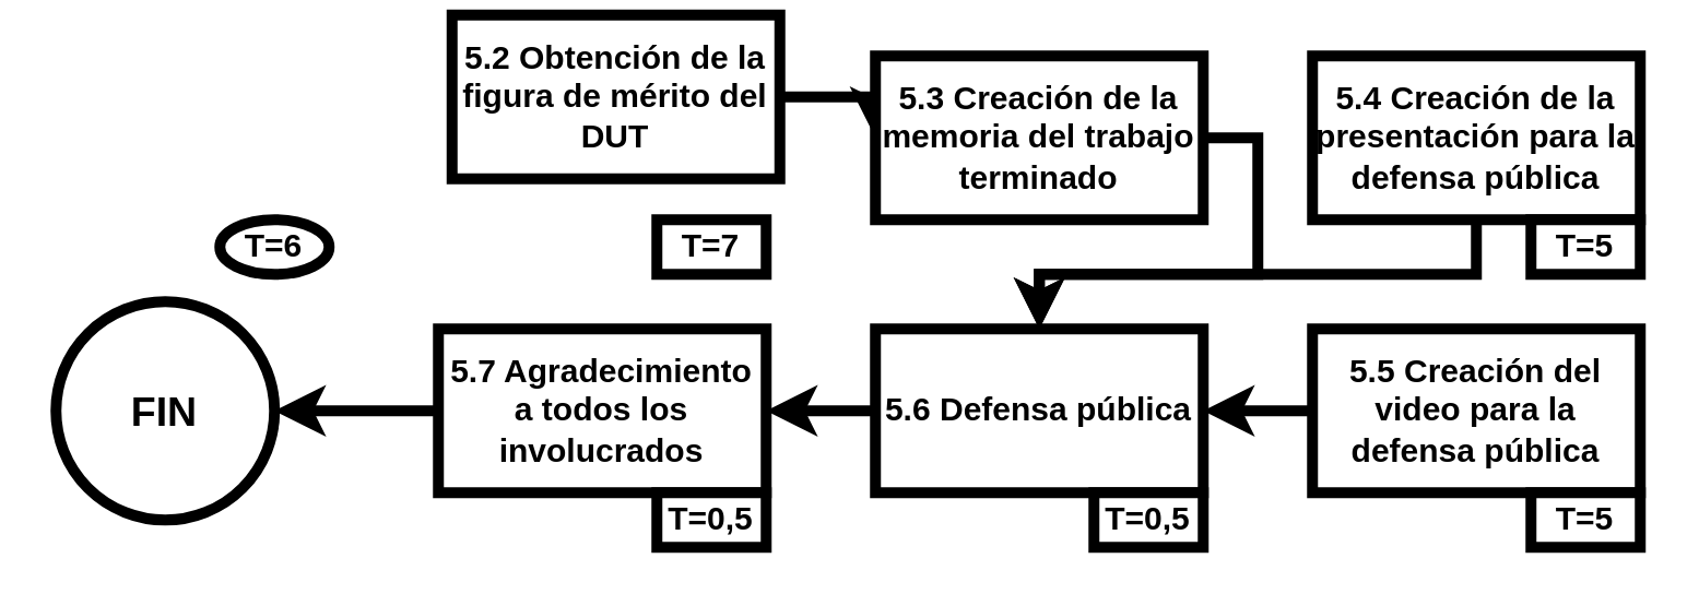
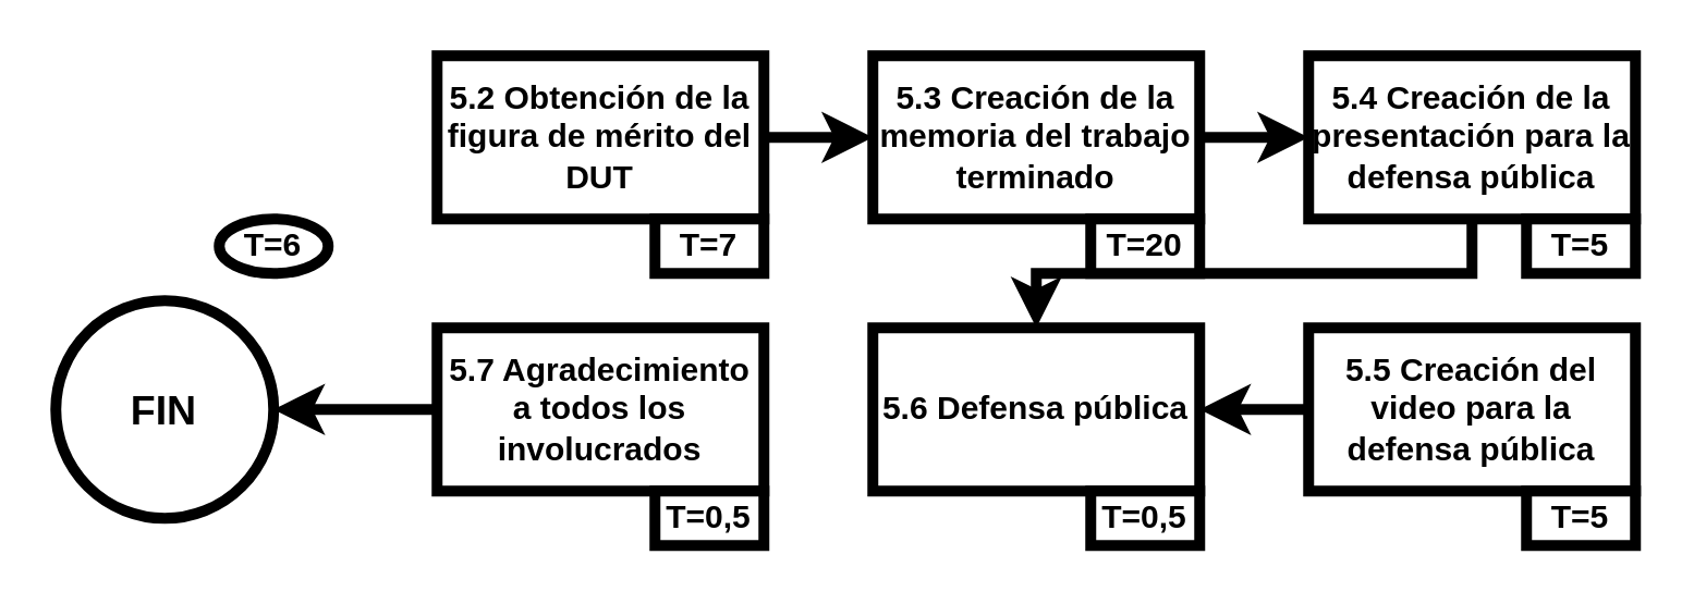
  <mxCell id="0" />
  <mxCell id="1" parent="0" />
  <mxCell id="2" style="edgeStyle=orthogonalEdgeStyle;rounded=0;orthogonalLoop=1;jettySize=auto;html=1;exitX=1;exitY=0.5;exitDx=0;exitDy=0;entryX=0;entryY=0.5;entryDx=0;entryDy=0;strokeWidth=4;" edge="1" parent="1" source="3" target="5"><mxGeometry relative="1" as="geometry" /></mxCell>
- <mxCell id="3" value="&lt;b&gt;5.2 Obtención de la figura de mérito del DUT&lt;/b&gt;" style="rounded=0;whiteSpace=wrap;html=1;strokeWidth=4;" vertex="1" parent="1"><mxGeometry x="165" y="5" width="120" height="60" as="geometry" /></mxCell>
- <mxCell id="4" style="edgeStyle=orthogonalEdgeStyle;rounded=0;orthogonalLoop=1;jettySize=auto;html=1;exitX=1;exitY=0.5;exitDx=0;exitDy=0;strokeWidth=4;" edge="1" parent="1" source="5" target="11"><mxGeometry relative="1" as="geometry" /></mxCell>
+ <mxCell id="3" value="&lt;b&gt;5.2 Obtención de la figura de mérito del DUT&lt;/b&gt;" style="rounded=0;whiteSpace=wrap;html=1;strokeWidth=4;" vertex="1" parent="1"><mxGeometry x="160" y="20" width="120" height="60" as="geometry" /></mxCell>
+ <mxCell id="4" style="edgeStyle=orthogonalEdgeStyle;rounded=0;orthogonalLoop=1;jettySize=auto;html=1;exitX=1;exitY=0.5;exitDx=0;exitDy=0;entryX=0;entryY=0.5;entryDx=0;entryDy=0;strokeWidth=4;" edge="1" parent="1" source="5" target="7"><mxGeometry relative="1" as="geometry" /></mxCell>
  <mxCell id="5" value="&lt;b&gt;5.3 Creación de la memoria del trabajo terminado&lt;/b&gt;" style="rounded=0;whiteSpace=wrap;html=1;strokeWidth=4;" vertex="1" parent="1"><mxGeometry x="320" y="20" width="120" height="60" as="geometry" /></mxCell>
  <mxCell id="6" style="edgeStyle=orthogonalEdgeStyle;rounded=0;orthogonalLoop=1;jettySize=auto;html=1;exitX=0.5;exitY=1;exitDx=0;exitDy=0;strokeWidth=4;" edge="1" parent="1" source="7" target="11"><mxGeometry relative="1" as="geometry" /></mxCell>
  <mxCell id="7" value="&lt;b&gt;5.4 Creación de la presentación para la defensa pública&lt;/b&gt;" style="rounded=0;whiteSpace=wrap;html=1;strokeWidth=4;" vertex="1" parent="1"><mxGeometry x="480" y="20" width="120" height="60" as="geometry" /></mxCell>
  <mxCell id="8" style="edgeStyle=orthogonalEdgeStyle;rounded=0;orthogonalLoop=1;jettySize=auto;html=1;exitX=0;exitY=0.5;exitDx=0;exitDy=0;entryX=1;entryY=0.5;entryDx=0;entryDy=0;strokeWidth=4;" edge="1" parent="1" source="9" target="11"><mxGeometry relative="1" as="geometry" /></mxCell>
  <mxCell id="9" value="&lt;b&gt;5.5 Creación del video para la defensa pública&lt;/b&gt;" style="rounded=0;whiteSpace=wrap;html=1;strokeWidth=4;" vertex="1" parent="1"><mxGeometry x="480" y="120" width="120" height="60" as="geometry" /></mxCell>
- <mxCell id="10" style="edgeStyle=orthogonalEdgeStyle;rounded=0;orthogonalLoop=1;jettySize=auto;html=1;exitX=0;exitY=0.5;exitDx=0;exitDy=0;entryX=1;entryY=0.5;entryDx=0;entryDy=0;strokeWidth=4;" edge="1" parent="1" source="11" target="13"><mxGeometry relative="1" as="geometry" /></mxCell>
  <mxCell id="11" value="&lt;b&gt;5.6 Defensa pública&lt;/b&gt;" style="rounded=0;whiteSpace=wrap;html=1;strokeWidth=4;" vertex="1" parent="1"><mxGeometry x="320" y="120" width="120" height="60" as="geometry" /></mxCell>
  <mxCell id="12" style="edgeStyle=orthogonalEdgeStyle;rounded=0;orthogonalLoop=1;jettySize=auto;html=1;exitX=0;exitY=0.5;exitDx=0;exitDy=0;entryX=1;entryY=0.5;entryDx=0;entryDy=0;strokeWidth=4;" edge="1" parent="1" source="13"><mxGeometry relative="1" as="geometry"><mxPoint x="100" y="150" as="targetPoint" /></mxGeometry></mxCell>
  <mxCell id="13" value="&lt;b&gt;5.7 Agradecimiento a todos los involucrados&lt;/b&gt;" style="rounded=0;whiteSpace=wrap;html=1;strokeWidth=4;" vertex="1" parent="1"><mxGeometry x="160" y="120" width="120" height="60" as="geometry" /></mxCell>
  <mxCell id="14" value="&lt;font style=&quot;font-size: 15px&quot;&gt;&lt;b&gt;FIN&lt;/b&gt;&lt;/font&gt;" style="ellipse;whiteSpace=wrap;html=1;aspect=fixed;strokeWidth=4;" vertex="1" parent="1"><mxGeometry x="20" y="110" width="80" height="80" as="geometry" /></mxCell>
+ <mxCell id="15" value="&lt;b&gt;T=20&lt;/b&gt;" style="rounded=0;whiteSpace=wrap;html=1;strokeWidth=4;" vertex="1" parent="1"><mxGeometry x="400" y="80" width="40" height="20" as="geometry" /></mxCell>
  <mxCell id="16" value="&lt;b&gt;T=6&lt;/b&gt;" style="ellipse;whiteSpace=wrap;html=1;strokeWidth=4;" vertex="1" parent="1"><mxGeometry x="80" y="80" width="40" height="20" as="geometry" /></mxCell>
  <mxCell id="17" value="&lt;b&gt;T=7&lt;/b&gt;" style="rounded=0;whiteSpace=wrap;html=1;strokeWidth=4;" vertex="1" parent="1"><mxGeometry x="240" y="80" width="40" height="20" as="geometry" /></mxCell>
  <mxCell id="18" value="&lt;b&gt;T=5&lt;/b&gt;" style="rounded=0;whiteSpace=wrap;html=1;strokeWidth=4;" vertex="1" parent="1"><mxGeometry x="560" y="80" width="40" height="20" as="geometry" /></mxCell>
  <mxCell id="19" value="&lt;b&gt;T=5&lt;/b&gt;" style="rounded=0;whiteSpace=wrap;html=1;strokeWidth=4;" vertex="1" parent="1"><mxGeometry x="560" y="180" width="40" height="20" as="geometry" /></mxCell>
  <mxCell id="20" value="&lt;b&gt;T=0,5&lt;/b&gt;" style="rounded=0;whiteSpace=wrap;html=1;strokeWidth=4;" vertex="1" parent="1"><mxGeometry x="400" y="180" width="40" height="20" as="geometry" /></mxCell>
  <mxCell id="21" value="&lt;b&gt;T=0,5&lt;/b&gt;" style="rounded=0;whiteSpace=wrap;html=1;strokeWidth=4;" vertex="1" parent="1"><mxGeometry x="240" y="180" width="40" height="20" as="geometry" /></mxCell>
